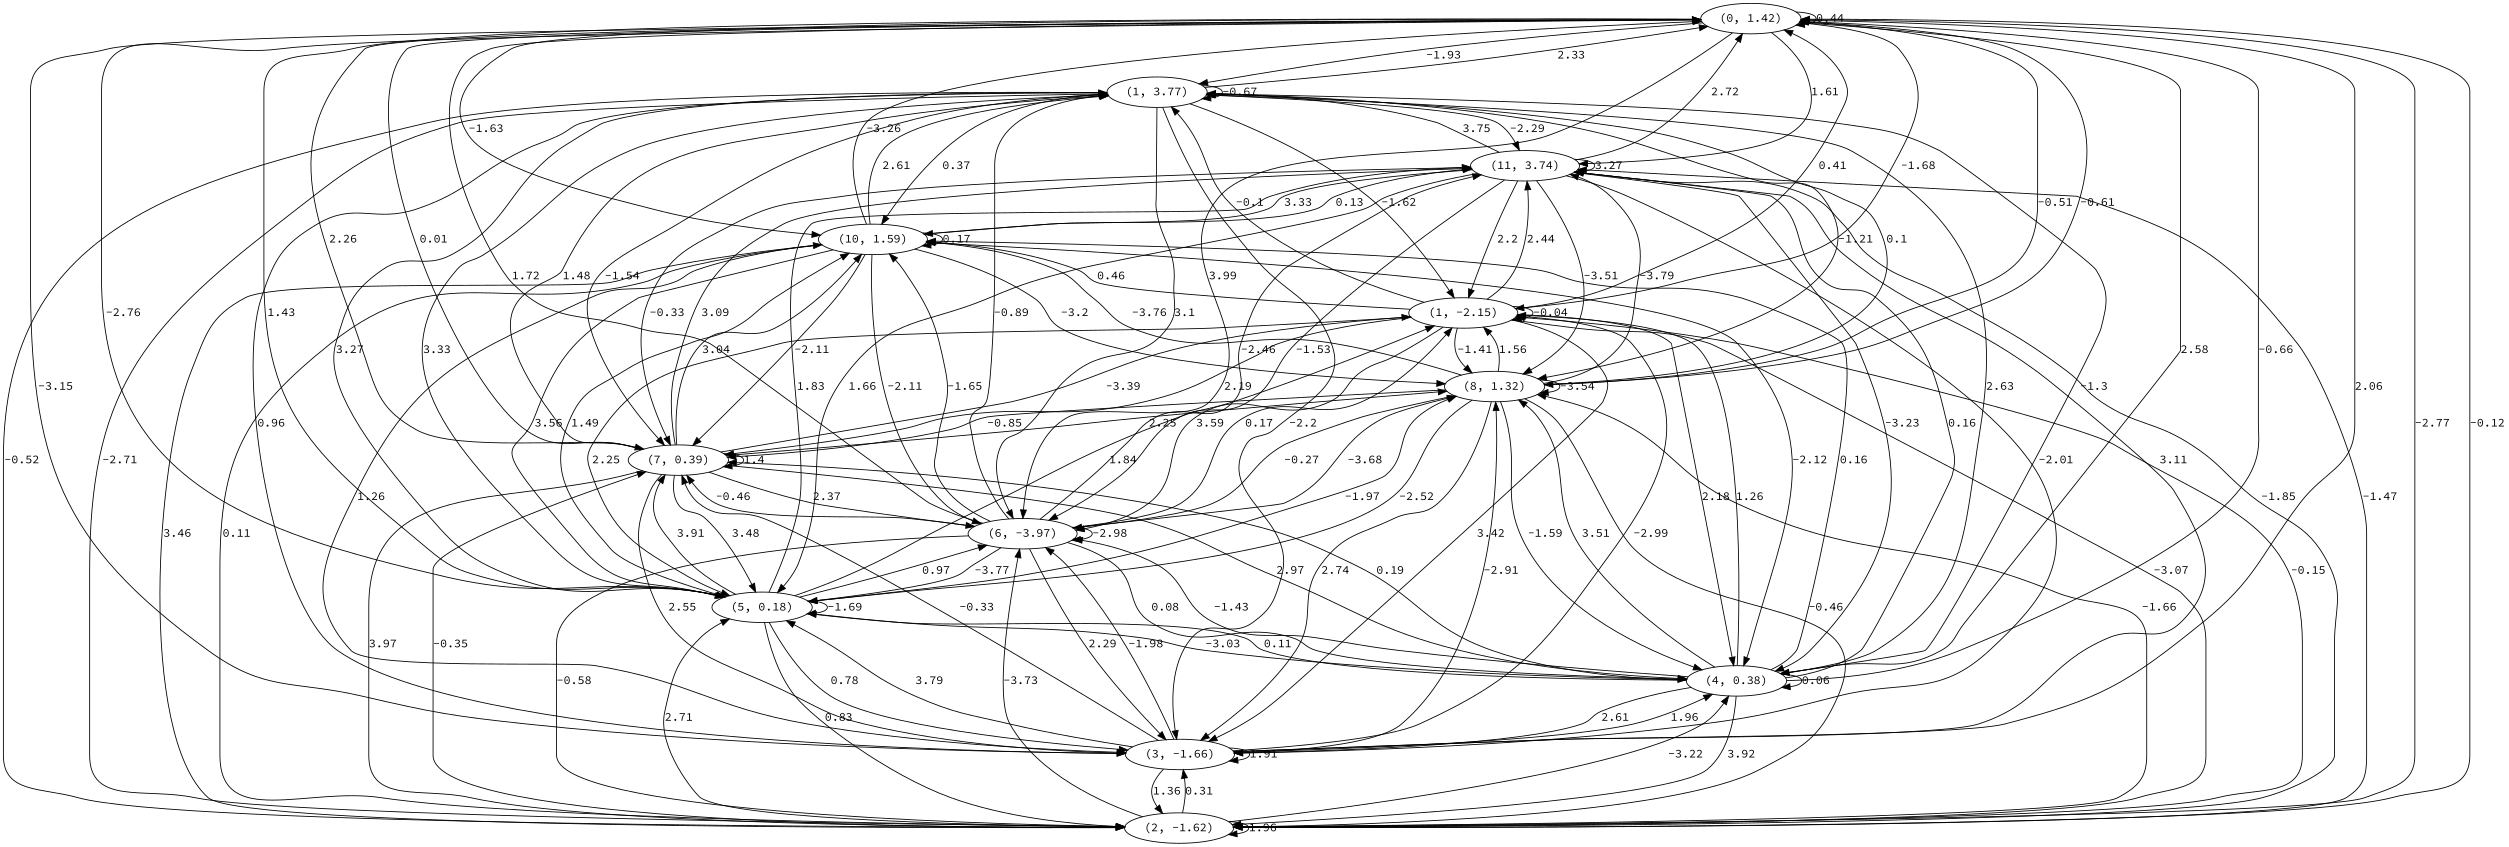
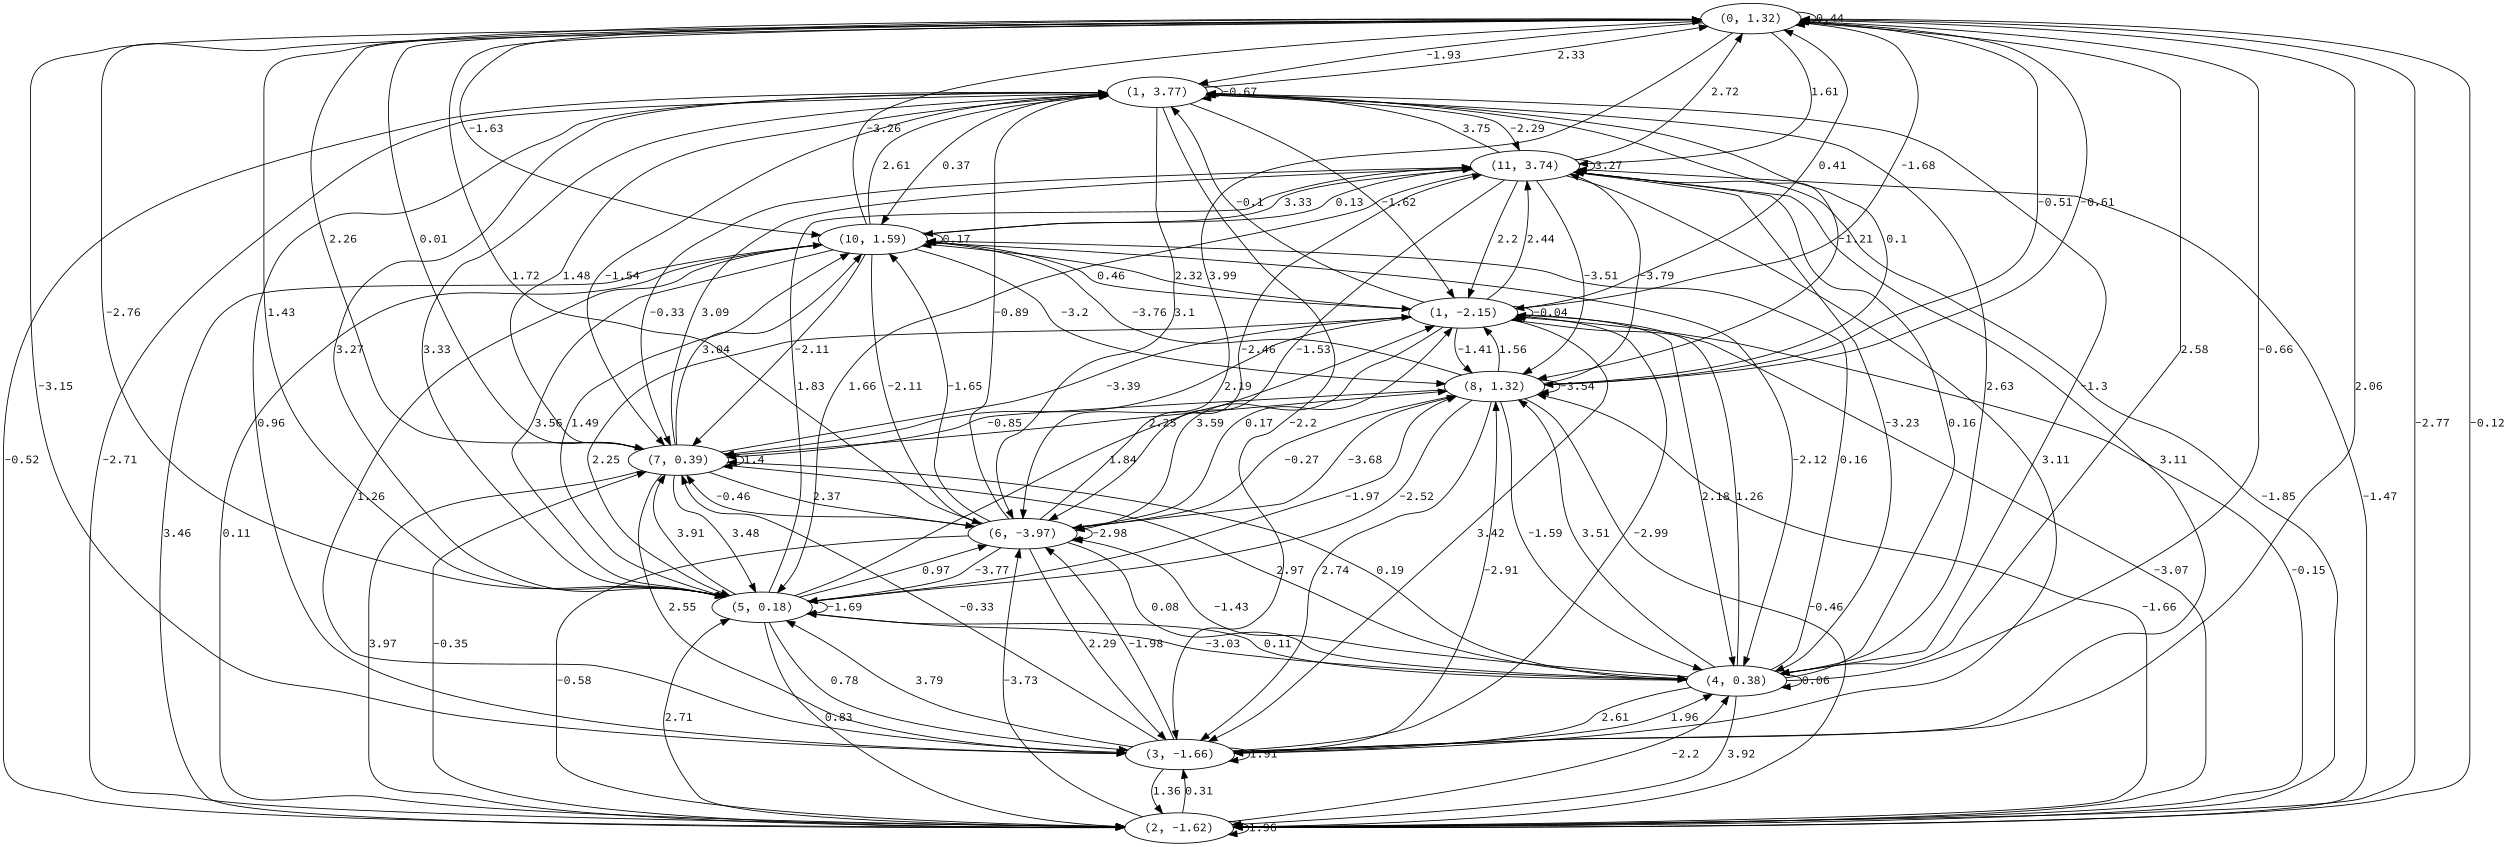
  digraph {
    fontname="Source Code Pro"
    node [fontname="Source Code Pro"]
    edge [fontname="Source Code Pro"]
-   n1 [label="(0, 1.42)"]
+   n1 [label="(0, 1.32)"]
    n2 [label="(1, 3.77)"]
    n3 [label="(2, -1.62)"]
    n4 [label="(3, -1.66)"]
    n5 [label="(4, 0.38)"]
    n6 [label="(5, 0.18)"]
    n7 [label="(6, -3.97)"]
    n8 [label="(7, 0.39)"]
    n9 [label="(8, 1.32)"]
    n10 [label="(1, -2.15)"]
    n11 [label="(10, 1.59)"]
    n12 [label="(11, 3.74)"]
    n1 -> n1 [label=0.44]
    n1 -> n2 [label=-1.93]
    n1 -> n3 [label=-2.77]
    n1 -> n4 [label=-3.15]
    n1 -> n5 [label=2.58]
    n1 -> n6 [label=1.43]
    n1 -> n7 [label=3.99]
    n1 -> n8 [label=2.26]
    n1 -> n9 [label=-0.51]
    n1 -> n10 [label=-1.68]
    n1 -> n11 [label=-1.63]
    n1 -> n12 [label=1.61]
    n2 -> n1 [label=2.33]
    n2 -> n2 [label=-0.67]
    n2 -> n3 [label=-0.52]
    n2 -> n4 [label=-2.2]
    n2 -> n5 [label=-1.3]
    n2 -> n6 [label=3.27]
    n2 -> n7 [label=3.1]
    n2 -> n8 [label=-1.54]
    n2 -> n9 [label=-1.21]
    n2 -> n10 [label=-1.62]
    n2 -> n11 [label=0.37]
    n2 -> n12 [label=-2.29]
    n3 -> n1 [label=-0.12]
    n3 -> n2 [label=-2.71]
    n3 -> n3 [label=1.96]
    n3 -> n4 [label=0.31]
-   n3 -> n5 [label=-3.22]
+   n3 -> n5 [label=-2.2]
    n3 -> n6 [label=2.71]
    n3 -> n7 [label=-3.73]
    n3 -> n8 [label=-0.35]
    n3 -> n9 [label=-1.66]
    n3 -> n10 [label=-0.15]
    n3 -> n11 [label=3.46]
    n3 -> n12 [label=-1.47]
    n4 -> n1 [label=2.06]
    n4 -> n2 [label=0.96]
    n4 -> n3 [label=1.36]
    n4 -> n4 [label=1.91]
    n4 -> n5 [label=1.96]
    n4 -> n6 [label=3.79]
    n4 -> n7 [label=-1.98]
    n4 -> n8 [label=-0.33]
    n4 -> n9 [label=-2.91]
    n4 -> n10 [label=-2.99]
    n4 -> n12 [label=3.11]
    n5 -> n1 [label=-0.66]
    n5 -> n2 [label=2.63]
    n5 -> n3 [label=3.92]
    n5 -> n4 [label=2.61]
    n5 -> n5 [label=0.06]
    n5 -> n6 [label=0.11]
    n5 -> n7 [label=-1.43]
    n5 -> n8 [label=0.19]
    n5 -> n9 [label=3.51]
    n5 -> n10 [label=1.26]
    n5 -> n11 [label=0.16]
    n5 -> n12 [label=0.16]
    n6 -> n1 [label=-2.76]
    n6 -> n2 [label=3.33]
    n6 -> n3 [label=0.83]
    n6 -> n4 [label=0.78]
    n6 -> n5 [label=-3.03]
    n6 -> n6 [label=-1.69]
    n6 -> n7 [label=0.97]
    n6 -> n8 [label=3.91]
    n6 -> n9 [label=-1.97]
    n6 -> n10 [label=1.84]
    n6 -> n11 [label=1.49]
    n6 -> n12 [label=1.83]
    n7 -> n1 [label=1.72]
    n7 -> n2 [label=-0.89]
    n7 -> n3 [label=-0.58]
    n7 -> n4 [label=2.29]
    n7 -> n5 [label=0.08]
    n7 -> n6 [label=-3.77]
    n7 -> n7 [label=-2.98]
    n7 -> n8 [label=-0.46]
    n7 -> n9 [label=-3.68]
    n7 -> n10 [label=0.17]
    n7 -> n11 [label=-1.65]
    n7 -> n12 [label=-2.46]
    n8 -> n1 [label=0.01]
    n8 -> n2 [label=1.48]
    n8 -> n3 [label=3.97]
    n8 -> n4 [label=2.55]
    n8 -> n5 [label=2.97]
    n8 -> n6 [label=3.48]
    n8 -> n7 [label=2.37]
    n8 -> n8 [label=1.4]
    n8 -> n9 [label=2.25]
    n8 -> n10 [label=-3.39]
    n8 -> n11 [label=3.04]
    n8 -> n12 [label=3.09]
    n9 -> n1 [label=-0.61]
    n9 -> n2 [label=0.1]
    n9 -> n3 [label=-0.46]
    n9 -> n4 [label=2.74]
    n9 -> n5 [label=-1.59]
    n9 -> n6 [label=-2.52]
    n9 -> n7 [label=-0.27]
    n9 -> n8 [label=-0.85]
    n9 -> n9 [label=-3.54]
    n9 -> n10 [label=1.56]
    n9 -> n11 [label=-3.76]
    n9 -> n12 [label=-3.79]
    n10 -> n1 [label=0.41]
    n10 -> n2 [label=-0.1]
    n10 -> n3 [label=-3.07]
    n10 -> n4 [label=3.42]
    n10 -> n5 [label=2.18]
    n10 -> n6 [label=2.25]
    n10 -> n7 [label=3.59]
    n10 -> n8 [label=2.19]
    n10 -> n9 [label=-1.41]
    n10 -> n10 [label=-0.04]
    n10 -> n11 [label=0.46]
    n10 -> n12 [label=2.44]
    n11 -> n1 [label=-3.26]
    n11 -> n2 [label=2.61]
    n11 -> n3 [label=0.11]
    n11 -> n4 [label=1.26]
    n11 -> n5 [label=-2.12]
    n11 -> n6 [label=3.56]
    n11 -> n7 [label=-2.11]
    n11 -> n8 [label=-2.11]
    n11 -> n9 [label=-3.2]
+   n11 -> n10 [label=2.32]
    n11 -> n11 [label=0.17]
    n11 -> n12 [label=0.13]
    n12 -> n1 [label=2.72]
    n12 -> n2 [label=3.75]
    n12 -> n3 [label=-1.85]
-   n12 -> n4 [label=-2.01]
+   n12 -> n4 [label=3.11]
    n12 -> n5 [label=-3.23]
    n12 -> n6 [label=1.66]
    n12 -> n7 [label=-1.53]
    n12 -> n8 [label=-0.33]
    n12 -> n9 [label=-3.51]
    n12 -> n10 [label=2.2]
    n12 -> n11 [label=3.33]
    n12 -> n12 [label=3.27]
  }
